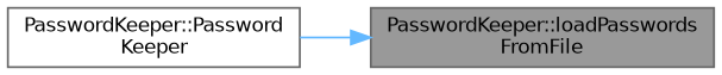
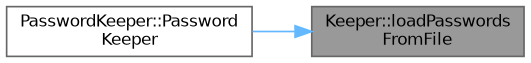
  digraph {
    rankdir=RL
    node [fontname=Helvetica fontsize=10 shape=box style=filled]
-   n1 [color=gray40 fillcolor=grey60 fontcolor=black height=0.2 label="PasswordKeeper::loadPasswords\lFromFile" width=0.4]
+   n1 [color=gray40 fillcolor=grey60 fontcolor=black height=0.2 label="Keeper::loadPasswords\lFromFile" width=0.4]
    n2 [color=grey40 fillcolor=white height=0.2 label="PasswordKeeper::Password\lKeeper" width=0.4]
    n1 -> n2 [color=steelblue1 dir=back fontname=Helvetica fontsize=10 labelfontname=Helvetica labelfontsize=10 style=solid]
  }
